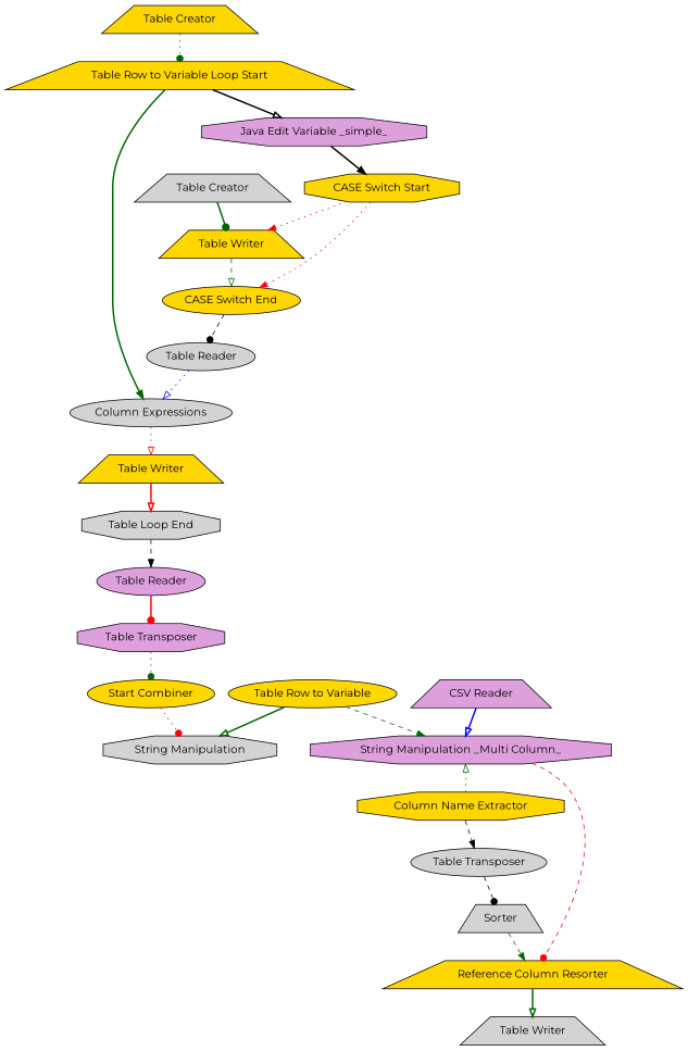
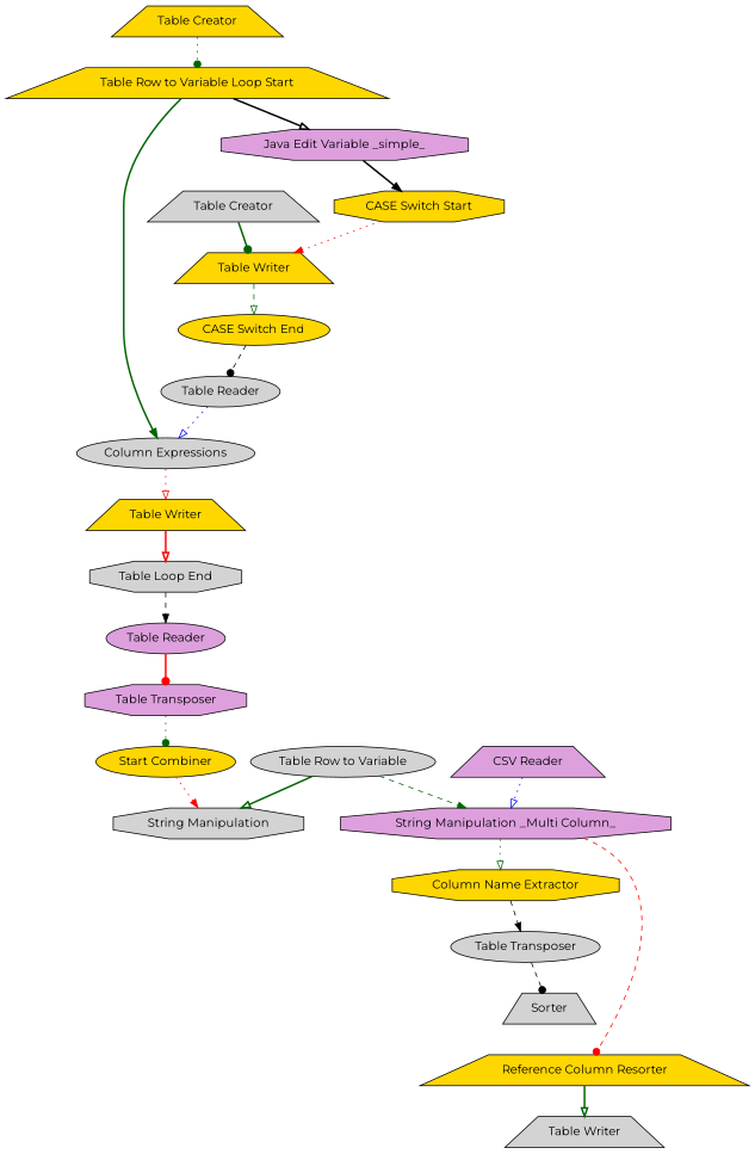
  digraph {
    fontname=Montserrat
    rankdir=TB
    node [fillcolor=lightgrey fontname=Montserrat shape=trapezium style=filled]
    edge [arrowhead=onormal color=darkgreen fontname=Montserrat style=bold]
    n1 [label="Table Creator"]
    n2 [fillcolor=gold label="Table Writer"]
    n3 [fillcolor=gold label="CASE Switch End" shape=ellipse]
    n4 [fillcolor=plum label="String Manipulation _Multi Column_" shape=octagon]
    n5 [fillcolor=gold label="Column Name Extractor" shape=octagon]
    n6 [fillcolor=gold label="Reference Column Resorter"]
    n7 [label="Table Transposer" shape=ellipse]
    n8 [label="Table Writer"]
    n9 [fillcolor=plum label="Table Transposer" shape=octagon]
    n10 [fillcolor=gold label="Start Combiner" shape=ellipse]
    n11 [label="String Manipulation" shape=octagon]
    n12 [fillcolor=gold label="Table Creator"]
    n13 [fillcolor=gold label="Table Row to Variable Loop Start"]
    n14 [label="Column Expressions" shape=ellipse]
    n15 [fillcolor=plum label="Java Edit Variable _simple_" shape=octagon]
    n16 [fillcolor=gold label="Table Writer"]
    n17 [fillcolor=gold label="CASE Switch Start" shape=octagon]
    n18 [label="Table Loop End" shape=octagon]
    n19 [label="Table Reader" shape=ellipse]
    n20 [fillcolor=plum label="Table Reader" shape=ellipse]
-   n21 [fillcolor=gold label="Table Row to Variable" shape=ellipse]
+   n21 [label="Table Row to Variable" shape=ellipse]
    n22 [fillcolor=plum label="CSV Reader"]
    n23 [label=Sorter]
    n1 -> n2 [arrowhead=dot]
    n2 -> n3 [style=dashed]
    n3 -> n19 [arrowhead=dot color=black style=dashed]
-   n5 -> n4 [style=dotted]
+   n4 -> n5 [style=dotted]
    n4 -> n6 [arrowhead=dot color=red style=dashed]
    n5 -> n7 [arrowhead=normal color=black style=dashed]
    n6 -> n8
    n7 -> n23 [arrowhead=dot color=black style=dashed]
    n9 -> n10 [arrowhead=dot style=dotted]
-   n10 -> n11 [arrowhead=dot color=red style=dotted]
+   n10 -> n11 [arrowhead=normal color=red style=dotted]
    n12 -> n13 [arrowhead=dot style=dotted]
    n13 -> n14 [arrowhead=normal]
    n13 -> n15 [color=black]
    n14 -> n16 [color=red style=dotted]
    n15 -> n17 [arrowhead=normal color=black]
    n16 -> n18 [color=red]
    n17 -> n2 [arrowhead=normal color=red style=dotted]
-   n17 -> n3 [arrowhead=normal color=red style=dotted]
    n18 -> n20 [arrowhead=normal color=black style=dashed]
    n19 -> n14 [color=blue style=dotted]
    n20 -> n9 [arrowhead=dot color=red]
    n21 -> n4 [arrowhead=normal style=dashed]
    n21 -> n11
-   n22 -> n4 [color=blue]
-   n23 -> n6 [arrowhead=normal style=dashed]
+   n22 -> n4 [color=blue style=dotted]
  }
